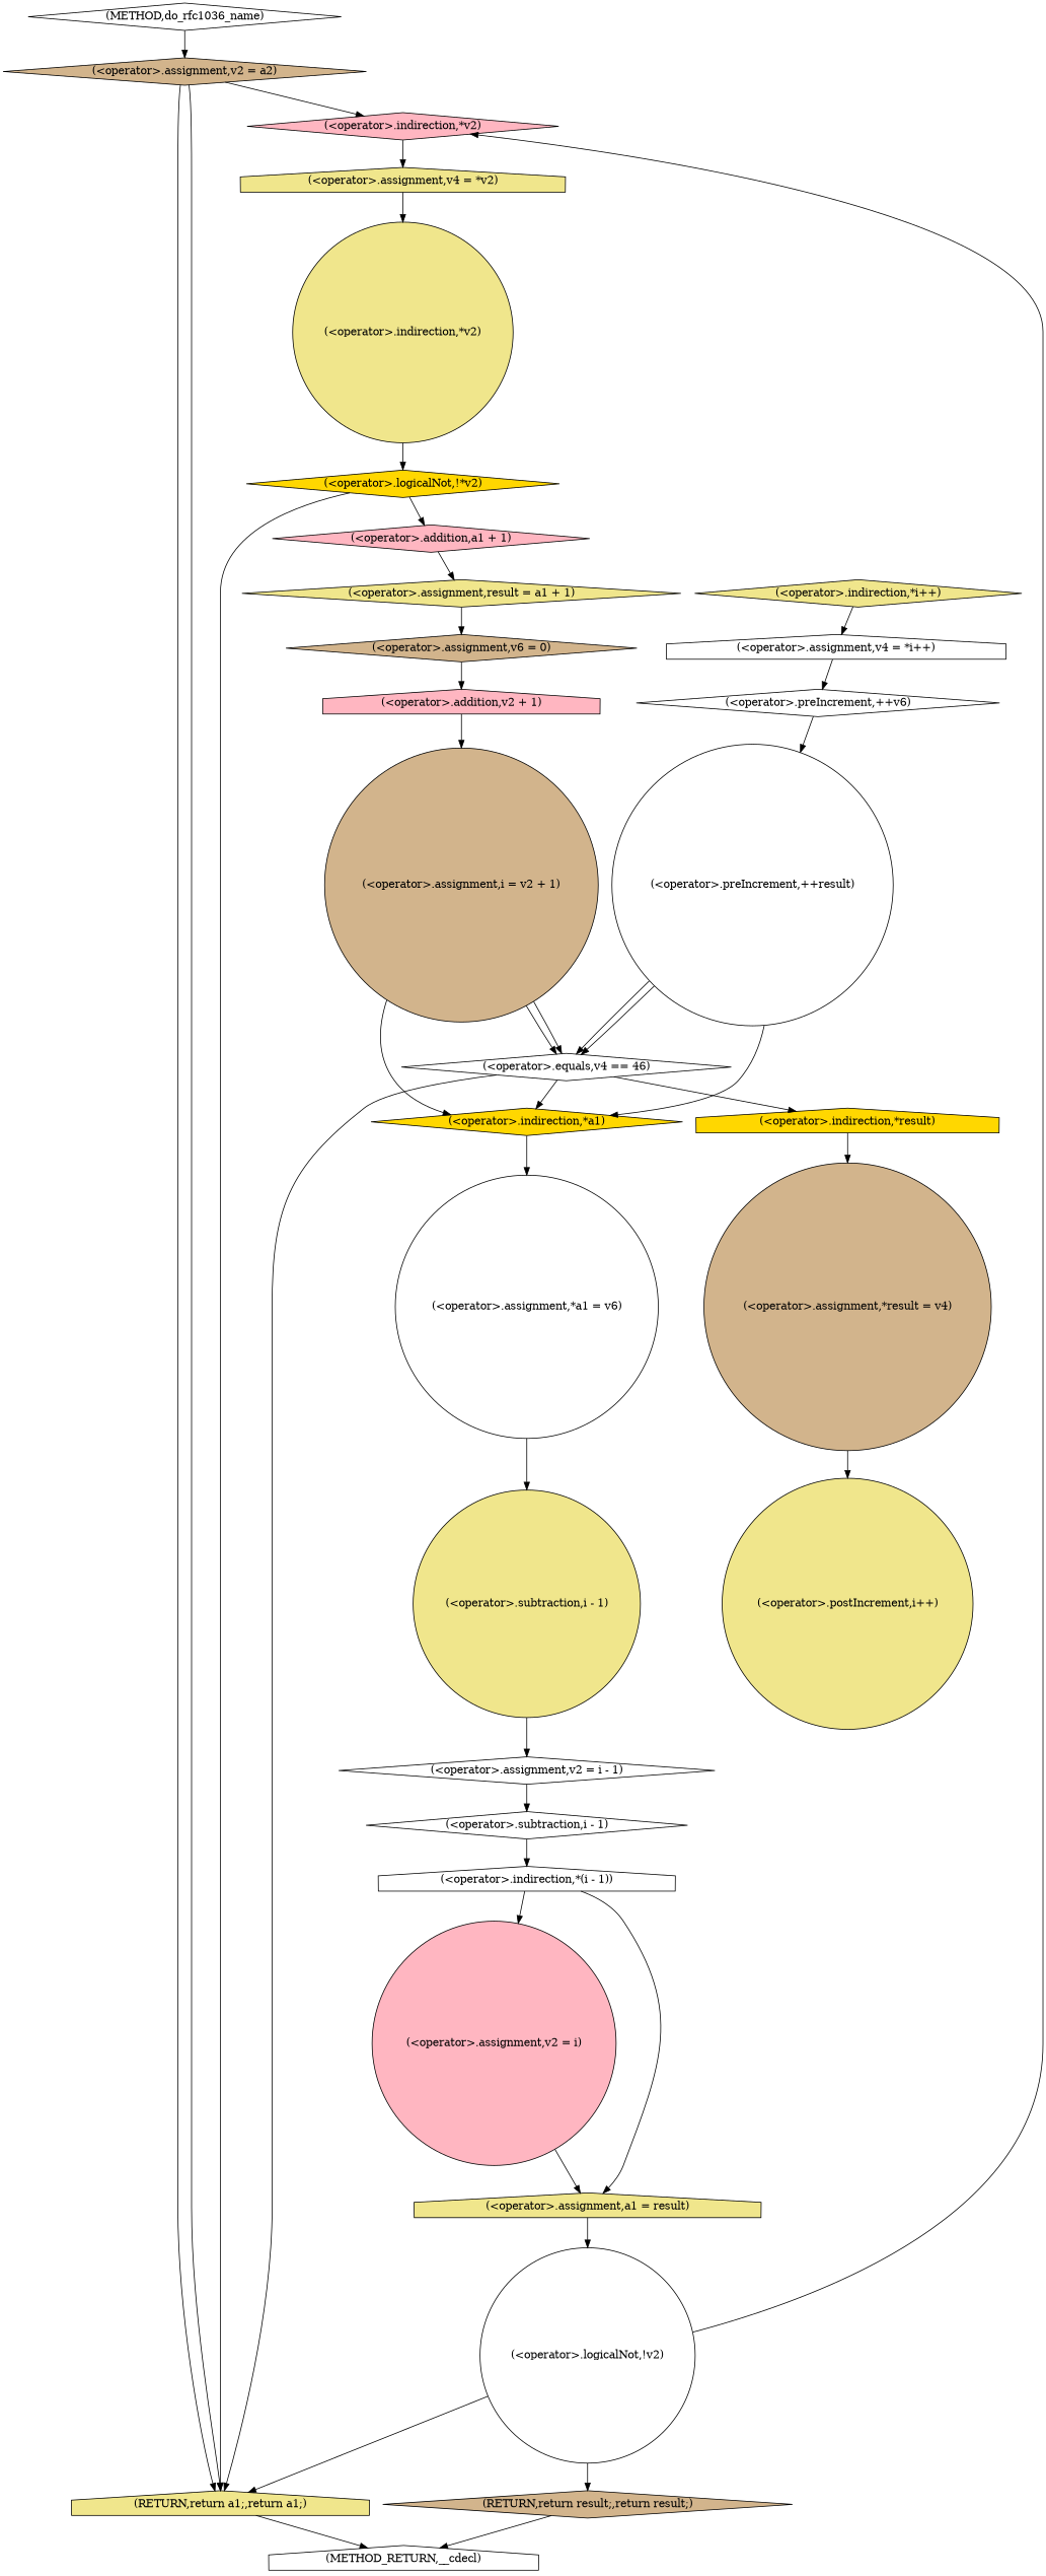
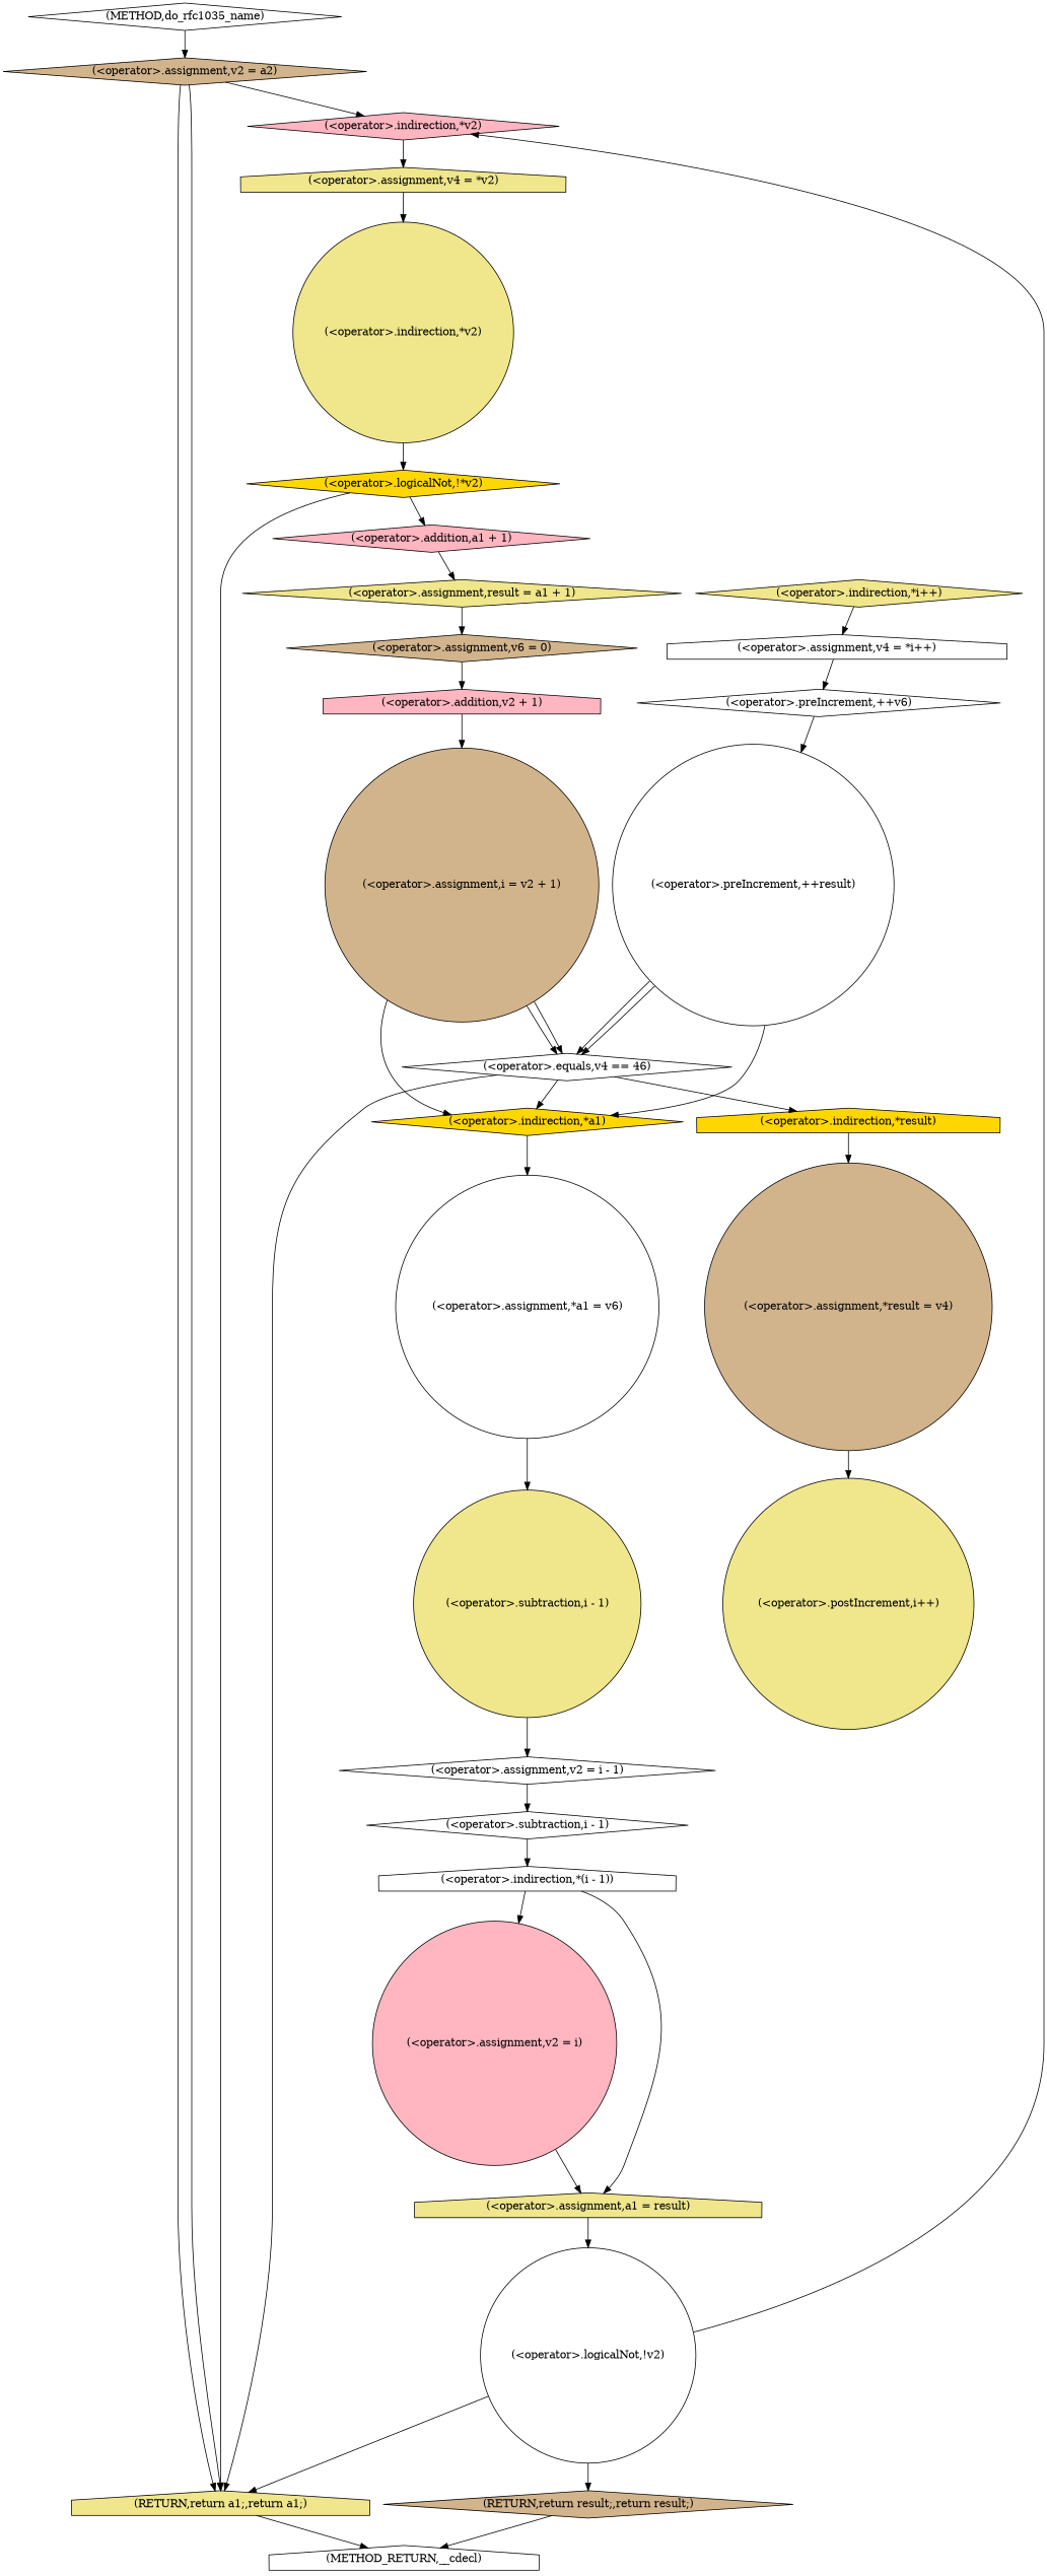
  digraph {
    node [fillcolor=white shape=diamond style=filled]
    n1 [fillcolor=tan label="(<operator>.assignment,v2 = a2)"]
    n2 [fillcolor=lightpink label="(<operator>.indirection,*v2)"]
    n3 [fillcolor=khaki label="(RETURN,return a1;,return a1;)" shape=house]
    n4 [fillcolor=khaki label="(<operator>.assignment,v4 = *v2)" shape=house]
    n5 [label="(METHOD_RETURN,__cdecl)" shape=house]
    n6 [fillcolor=khaki label="(<operator>.indirection,*v2)" shape=circle]
    n7 [fillcolor=gold label="(<operator>.logicalNot,!*v2)"]
    n8 [fillcolor=lightpink label="(<operator>.addition,a1 + 1)"]
    n9 [fillcolor=khaki label="(<operator>.assignment,result = a1 + 1)"]
    n10 [fillcolor=tan label="(<operator>.assignment,v6 = 0)"]
    n11 [fillcolor=lightpink label="(<operator>.addition,v2 + 1)" shape=house]
    n12 [fillcolor=tan label="(<operator>.assignment,i = v2 + 1)" shape=circle]
    n13 [label="(<operator>.equals,v4 == 46)"]
    n14 [fillcolor=gold label="(<operator>.indirection,*a1)"]
    n15 [fillcolor=gold label="(<operator>.indirection,*result)" shape=house]
    n16 [label="(<operator>.assignment,*a1 = v6)" shape=circle]
    n17 [label="(<operator>.preIncrement,++result)" shape=circle]
    n18 [fillcolor=tan label="(<operator>.assignment,*result = v4)" shape=circle]
    n19 [fillcolor=khaki label="(<operator>.postIncrement,i++)" shape=circle]
    n20 [label="(<operator>.assignment,v4 = *i++)" shape=house]
    n21 [label="(<operator>.preIncrement,++v6)"]
    n22 [fillcolor=khaki label="(<operator>.indirection,*i++)"]
    n23 [fillcolor=khaki label="(<operator>.subtraction,i - 1)" shape=circle]
    n24 [label="(<operator>.assignment,v2 = i - 1)"]
    n25 [label="(<operator>.subtraction,i - 1)"]
    n26 [label="(<operator>.indirection,*(i - 1))" shape=house]
    n27 [fillcolor=lightpink label="(<operator>.assignment,v2 = i)" shape=circle]
    n28 [fillcolor=khaki label="(<operator>.assignment,a1 = result)" shape=house]
    n29 [label="(<operator>.logicalNot,!v2)" shape=circle]
    n30 [fillcolor=tan label="(RETURN,return result;,return result;)"]
-   n31 [label="(METHOD,do_rfc1036_name)"]
+   n31 [label="(METHOD,do_rfc1035_name)"]
    n1 -> n2
    n1 -> n3
    n1 -> n3
    n2 -> n4
    n3 -> n5
    n4 -> n6
    n6 -> n7
    n7 -> n3
    n7 -> n8
    n8 -> n9
    n9 -> n10
    n10 -> n11
    n11 -> n12
    n12 -> n13
    n12 -> n13
    n12 -> n14
    n13 -> n3
    n13 -> n14
    n13 -> n15
    n14 -> n16
    n15 -> n18
    n16 -> n23
    n17 -> n13
    n17 -> n13
    n17 -> n14
    n18 -> n19
    n20 -> n21
    n21 -> n17
    n22 -> n20
    n23 -> n24
    n24 -> n25
    n25 -> n26
    n26 -> n27
    n26 -> n28
    n27 -> n28
    n28 -> n29
    n29 -> n2
    n29 -> n3
    n29 -> n30
    n30 -> n5
    n31 -> n1
  }
